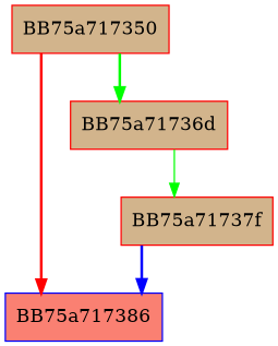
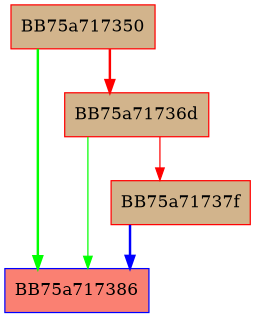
  digraph {
    splines=ortho
    node [color=red fillcolor=tan shape=box style=filled]
    edge [color=green style=bold]
    BB75a717386 [color=blue fillcolor=salmon]
    BB75a717350
    BB75a71736d
    BB75a71737f
-   BB75a717350 -> BB75a717386 [color=red]
-   BB75a717350 -> BB75a71736d
-   BB75a71736d -> BB75a71737f [style=solid]
+   BB75a717350 -> BB75a717386
+   BB75a717350 -> BB75a71736d [color=red]
+   BB75a71736d -> BB75a717386 [style=solid]
+   BB75a71736d -> BB75a71737f [color=red style=solid]
    BB75a71737f -> BB75a717386 [color=blue]
  }
